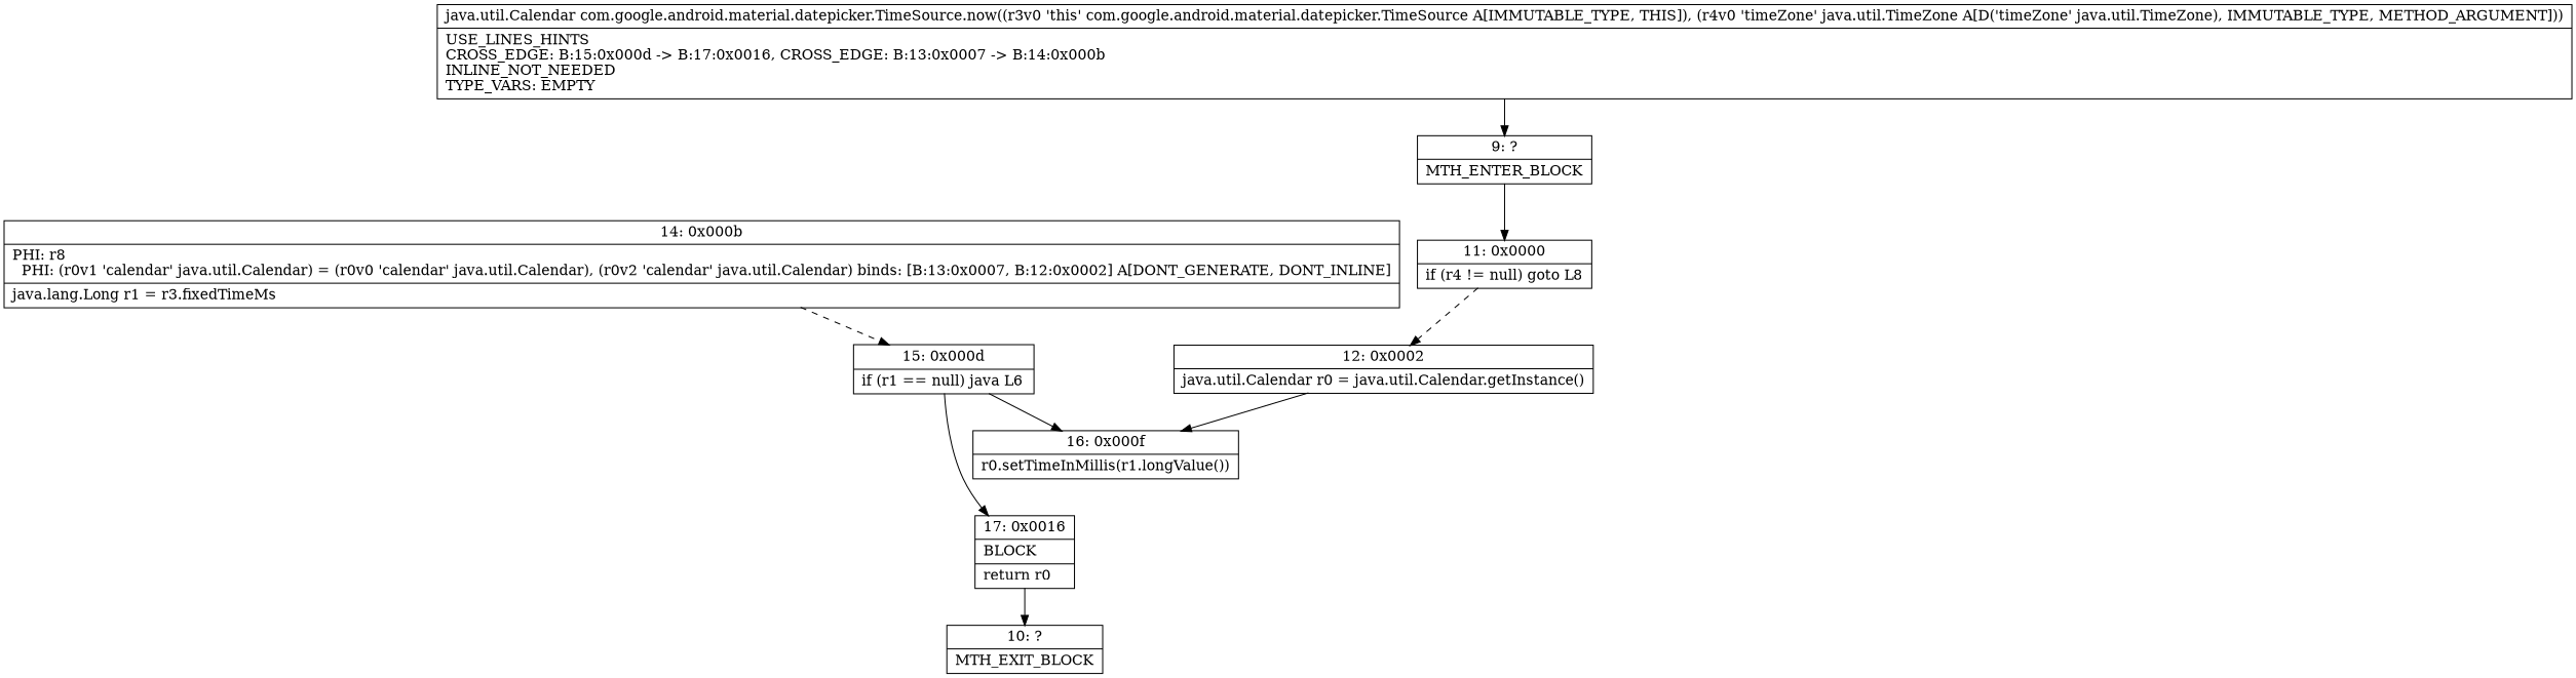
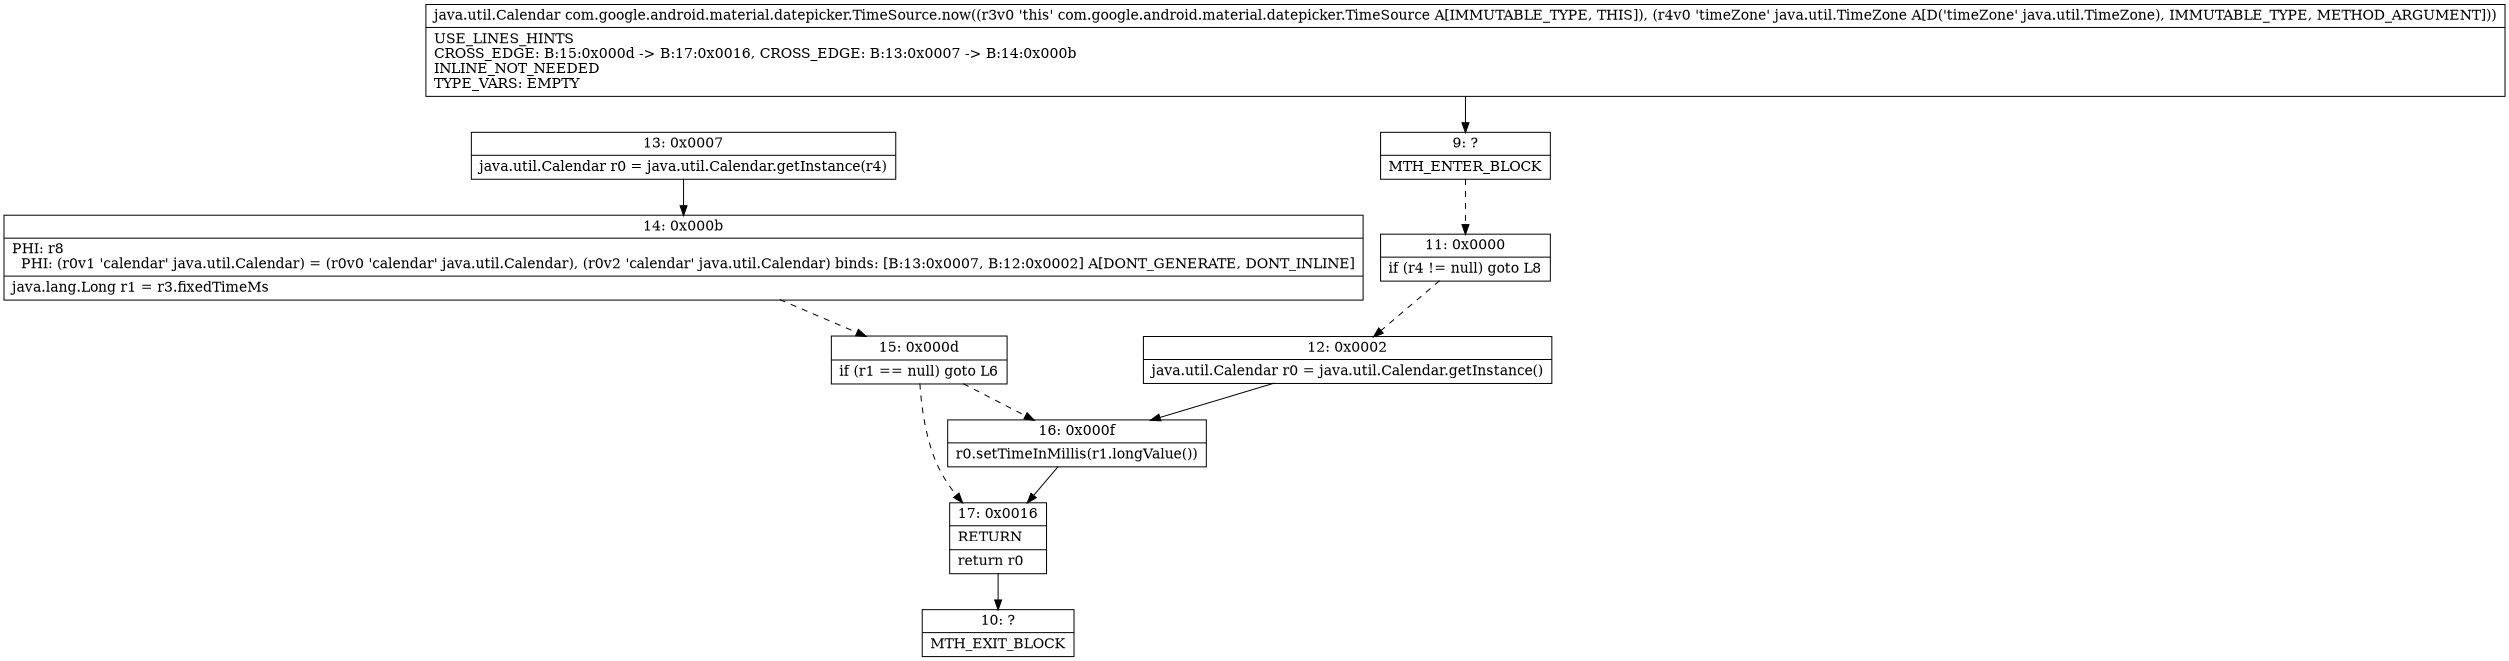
  digraph {
    node [shape=record]
    n1 [label="{9\:\ ?|MTH_ENTER_BLOCK\l}"]
    n2 [label="{11\:\ 0x0000|if (r4 != null) goto L8\l}"]
    n3 [label="{12\:\ 0x0002|java.util.Calendar r0 = java.util.Calendar.getInstance()\l}"]
    n4 [label="{16\:\ 0x000f|r0.setTimeInMillis(r1.longValue())\l}"]
+   n5 [label="{13\:\ 0x0007|java.util.Calendar r0 = java.util.Calendar.getInstance(r4)\l}"]
    n6 [label="{14\:\ 0x000b|PHI: r8 \l  PHI: (r0v1 'calendar' java.util.Calendar) = (r0v0 'calendar' java.util.Calendar), (r0v2 'calendar' java.util.Calendar) binds: [B:13:0x0007, B:12:0x0002] A[DONT_GENERATE, DONT_INLINE]\l|java.lang.Long r1 = r3.fixedTimeMs\l}"]
-   n7 [label="{15\:\ 0x000d|if (r1 == null) java L6\l}"]
-   n8 [label="{17\:\ 0x0016|BLOCK\l|return r0\l}"]
+   n7 [label="{15\:\ 0x000d|if (r1 == null) goto L6\l}"]
+   n8 [label="{17\:\ 0x0016|RETURN\l|return r0\l}"]
    n9 [label="{10\:\ ?|MTH_EXIT_BLOCK\l}"]
    n10 [label="{java.util.Calendar com.google.android.material.datepicker.TimeSource.now((r3v0 'this' com.google.android.material.datepicker.TimeSource A[IMMUTABLE_TYPE, THIS]), (r4v0 'timeZone' java.util.TimeZone A[D('timeZone' java.util.TimeZone), IMMUTABLE_TYPE, METHOD_ARGUMENT]))  | USE_LINES_HINTS\lCROSS_EDGE: B:15:0x000d \-\> B:17:0x0016, CROSS_EDGE: B:13:0x0007 \-\> B:14:0x000b\lINLINE_NOT_NEEDED\lTYPE_VARS: EMPTY\l}"]
-   n1 -> n2
+   n1 -> n2 [style=dashed]
    n2 -> n3 [style=dashed]
    n3 -> n4
+   n4 -> n8
+   n5 -> n6
    n6 -> n7 [style=dashed]
-   n7 -> n4 [style=solid]
-   n7 -> n8
+   n7 -> n4 [style=dashed]
+   n7 -> n8 [style=dashed]
    n8 -> n9
    n10 -> n1
  }
